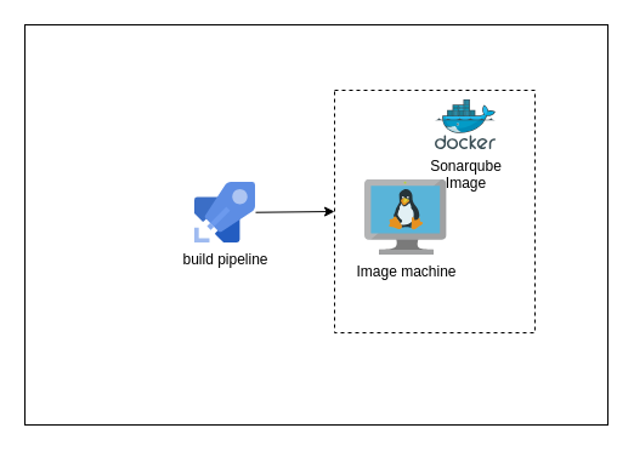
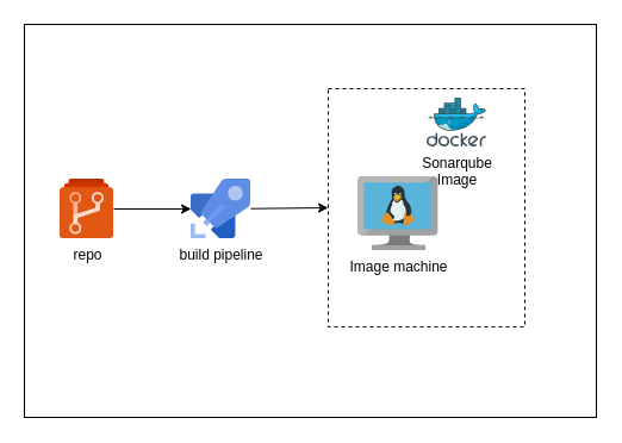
  <mxCell id="0" />
  <mxCell id="1" parent="0" />
  <mxCell id="2" value="" style="rounded=0;whiteSpace=wrap;html=1;" parent="1" vertex="1"><mxGeometry x="20" y="20" width="480" height="330" as="geometry" /></mxCell>
  <mxCell id="3" style="edgeStyle=none;html=1;entryX=0;entryY=0.5;entryDx=0;entryDy=0;" parent="1" source="4" target="7" edge="1"><mxGeometry relative="1" as="geometry" /></mxCell>
  <mxCell id="4" value="build pipeline" style="sketch=0;aspect=fixed;html=1;points=[];align=center;image;fontSize=12;image=img/lib/mscae/Azure_Pipelines.svg;" parent="1" vertex="1"><mxGeometry x="160" y="150" width="50" height="50" as="geometry" /></mxCell>
+ <mxCell id="5" style="edgeStyle=none;html=1;" parent="1" source="6" target="4" edge="1"><mxGeometry relative="1" as="geometry" /></mxCell>
+ <mxCell id="6" value="repo" style="sketch=0;aspect=fixed;html=1;points=[];align=center;image;fontSize=12;image=img/lib/mscae/Azure_Repos.svg;" parent="1" vertex="1"><mxGeometry x="50" y="150" width="45" height="50" as="geometry" /></mxCell>
  <mxCell id="7" value="" style="rounded=0;whiteSpace=wrap;html=1;dashed=1;" parent="1" vertex="1"><mxGeometry x="275" y="74" width="165" height="200" as="geometry" /></mxCell>
  <mxCell id="8" value="Sonarqube &lt;br&gt;Image" style="sketch=0;aspect=fixed;html=1;points=[];align=center;image;fontSize=12;image=img/lib/mscae/Docker.svg;" parent="1" vertex="1"><mxGeometry x="358.039" y="82" width="50" height="41" as="geometry" /></mxCell>
  <mxCell id="9" value="Image machine" style="sketch=0;aspect=fixed;html=1;points=[];align=center;image;fontSize=12;image=img/lib/mscae/VM_Linux.svg;" vertex="1" parent="1"><mxGeometry x="300" y="147.8" width="67.61" height="62.2" as="geometry" /></mxCell>
